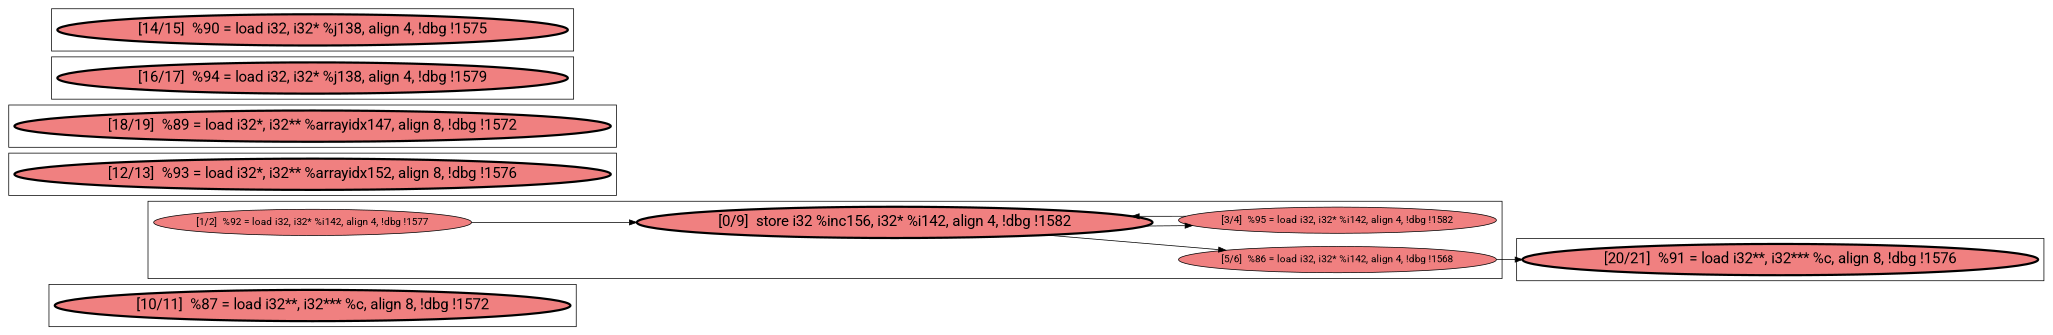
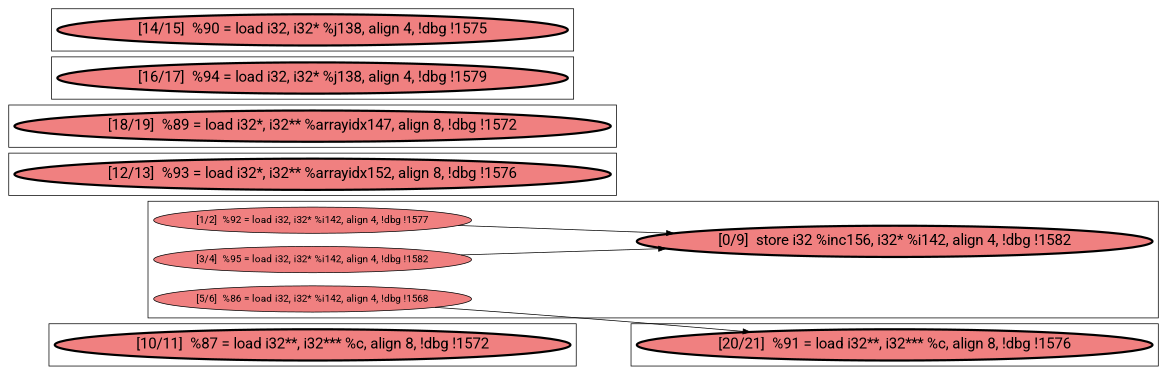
  digraph {
    fontname=Roboto
    rankdir=LR
    node [fillcolor=lightcoral fontname=Roboto fontsize=20 penwidth=3.0 shape=ellipse style=filled]
    edge [fontname=Roboto]
    n1 [label="[10/11]  %87 = load i32**, i32*** %c, align 8, !dbg !1572"]
    n2 [label="[20/21]  %91 = load i32**, i32*** %c, align 8, !dbg !1576"]
    n3 [label="[0/9]  store i32 %inc156, i32* %i142, align 4, !dbg !1582"]
    n4 [label="[1/2]  %92 = load i32, i32* %i142, align 4, !dbg !1577" fontsize="" penwidth=""]
    n5 [label="[5/6]  %86 = load i32, i32* %i142, align 4, !dbg !1568" fontsize="" penwidth=""]
    n6 [label="[3/4]  %95 = load i32, i32* %i142, align 4, !dbg !1582" fontsize="" penwidth=""]
    n7 [label="[12/13]  %93 = load i32*, i32** %arrayidx152, align 8, !dbg !1576"]
    n8 [label="[18/19]  %89 = load i32*, i32** %arrayidx147, align 8, !dbg !1572"]
    n9 [label="[16/17]  %94 = load i32, i32* %j138, align 4, !dbg !1579"]
    n10 [label="[14/15]  %90 = load i32, i32* %j138, align 4, !dbg !1575"]
    subgraph cluster_1 {
      n1
    }
    subgraph cluster_2 {
      n2
    }
    subgraph cluster_3 {
      n3
      n4
      n5
      n6
    }
    subgraph cluster_4 {
      n7
    }
    subgraph cluster_5 {
      n8
    }
    subgraph cluster_6 {
      n9
    }
    subgraph cluster_7 {
      n10
    }
-   n3 -> n5
-   n3 -> n6
    n4 -> n3
    n5 -> n2
    n6 -> n3
  }
